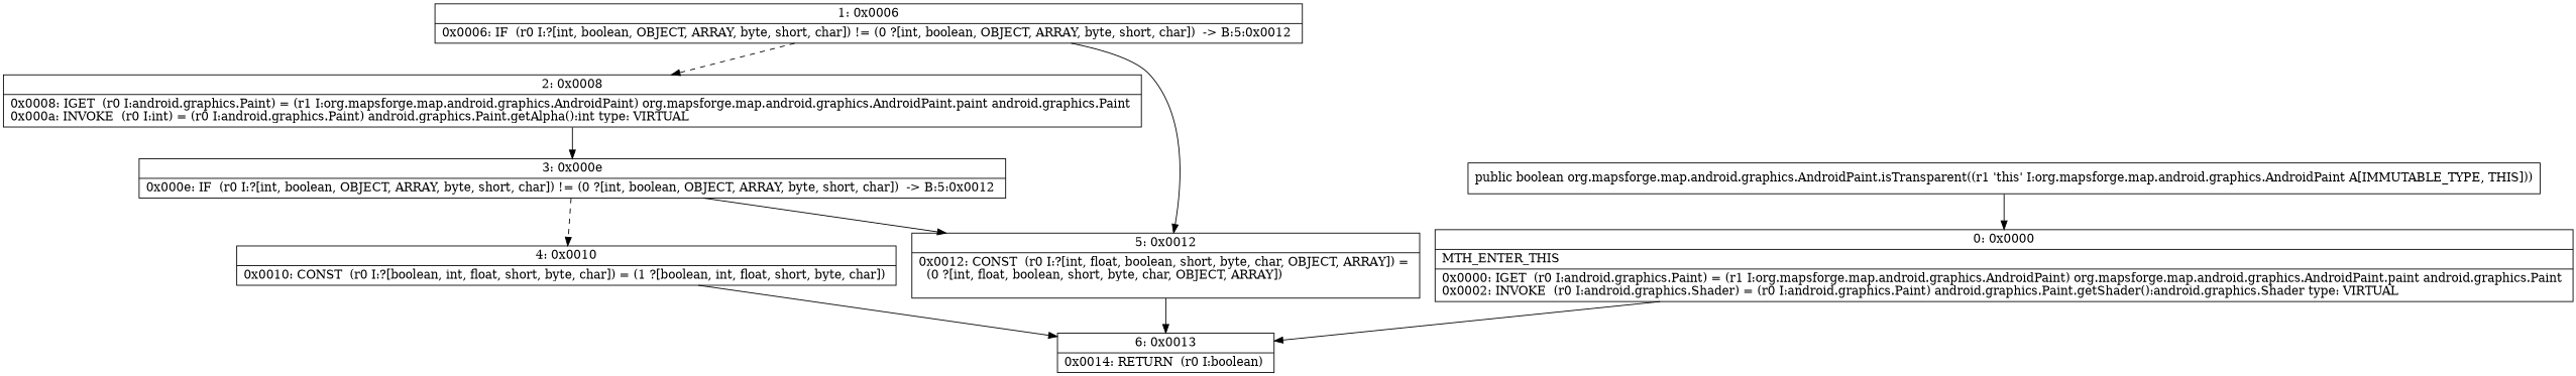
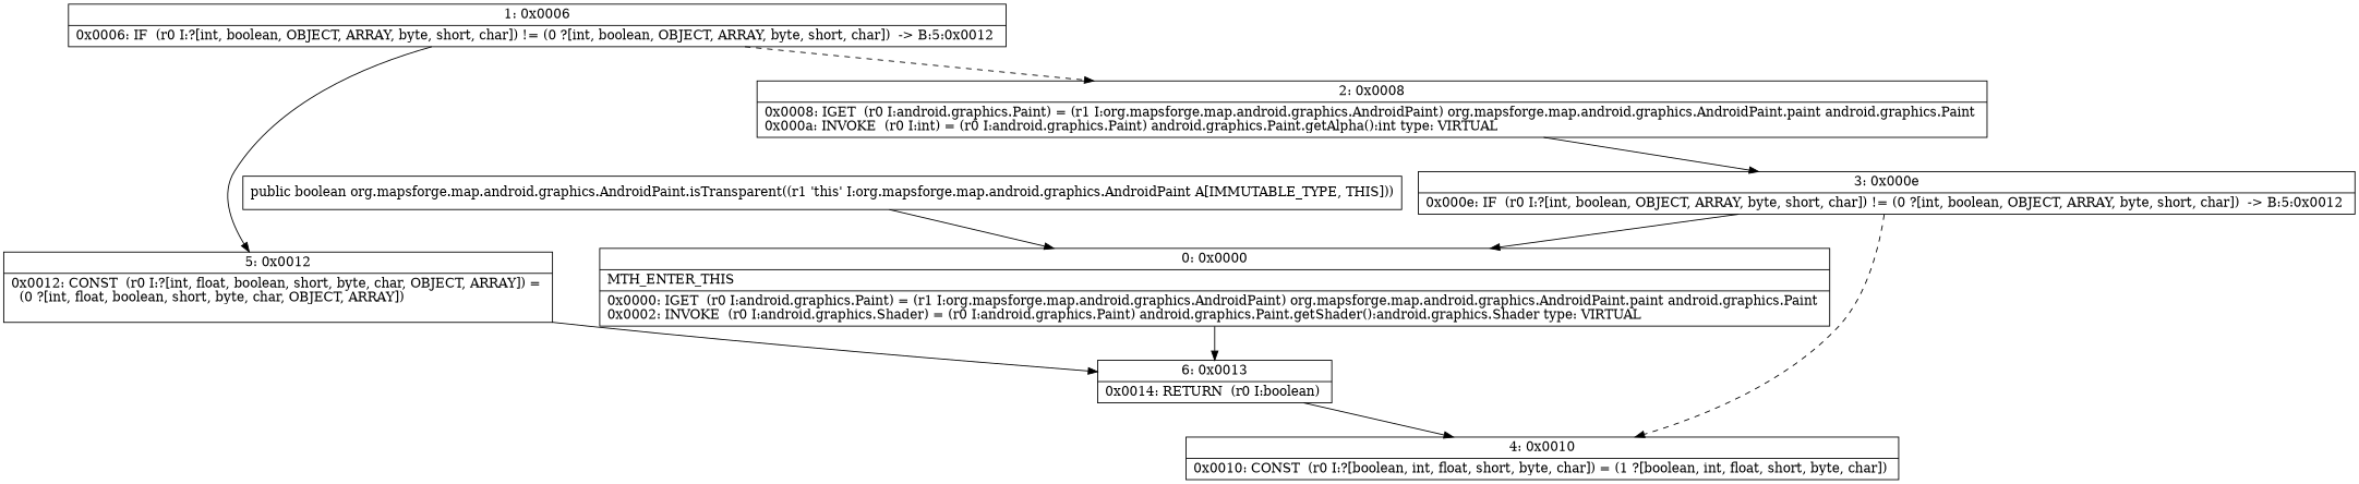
  digraph {
    node [shape=record]
    n1 [label="{0\:\ 0x0000|MTH_ENTER_THIS\l|0x0000: IGET  (r0 I:android.graphics.Paint) = (r1 I:org.mapsforge.map.android.graphics.AndroidPaint) org.mapsforge.map.android.graphics.AndroidPaint.paint android.graphics.Paint \l0x0002: INVOKE  (r0 I:android.graphics.Shader) = (r0 I:android.graphics.Paint) android.graphics.Paint.getShader():android.graphics.Shader type: VIRTUAL \l}"]
    n2 [label="{6\:\ 0x0013|0x0014: RETURN  (r0 I:boolean) \l}"]
    n3 [label="{1\:\ 0x0006|0x0006: IF  (r0 I:?[int, boolean, OBJECT, ARRAY, byte, short, char]) != (0 ?[int, boolean, OBJECT, ARRAY, byte, short, char])  \-\> B:5:0x0012 \l}"]
    n4 [label="{2\:\ 0x0008|0x0008: IGET  (r0 I:android.graphics.Paint) = (r1 I:org.mapsforge.map.android.graphics.AndroidPaint) org.mapsforge.map.android.graphics.AndroidPaint.paint android.graphics.Paint \l0x000a: INVOKE  (r0 I:int) = (r0 I:android.graphics.Paint) android.graphics.Paint.getAlpha():int type: VIRTUAL \l}"]
    n5 [label="{5\:\ 0x0012|0x0012: CONST  (r0 I:?[int, float, boolean, short, byte, char, OBJECT, ARRAY]) = \l  (0 ?[int, float, boolean, short, byte, char, OBJECT, ARRAY])\l \l}"]
    n6 [label="{3\:\ 0x000e|0x000e: IF  (r0 I:?[int, boolean, OBJECT, ARRAY, byte, short, char]) != (0 ?[int, boolean, OBJECT, ARRAY, byte, short, char])  \-\> B:5:0x0012 \l}"]
    n7 [label="{4\:\ 0x0010|0x0010: CONST  (r0 I:?[boolean, int, float, short, byte, char]) = (1 ?[boolean, int, float, short, byte, char]) \l}"]
    n8 [label="{public boolean org.mapsforge.map.android.graphics.AndroidPaint.isTransparent((r1 'this' I:org.mapsforge.map.android.graphics.AndroidPaint A[IMMUTABLE_TYPE, THIS])) }"]
    n1 -> n2
    n3 -> n4 [style=dashed]
    n3 -> n5
    n4 -> n6
    n5 -> n2
-   n6 -> n5
+   n6 -> n1
    n6 -> n7 [style=dashed]
-   n7 -> n2
+   n2 -> n7
    n8 -> n1
  }
